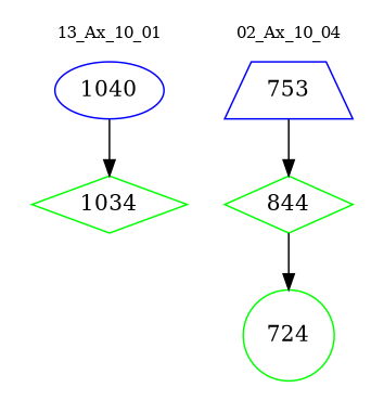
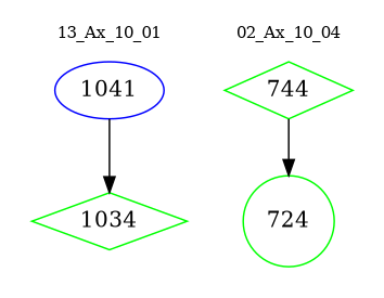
  digraph {
    node [color=green shape=diamond]
    edge [color=black]
-   n1 [color=blue label=1040 shape=ellipse]
+   n1 [color=blue label=1041 shape=ellipse]
    n2 [label=1034]
-   n3 [color=blue label=753 shape=trapezium]
-   n4 [label=844]
+   n4 [label=744]
    n5 [label=724 shape=circle]
    subgraph cluster_1 {
      color=white
      fontsize=10
      label="13_Ax_10_01"
      n1
      n2
    }
    subgraph cluster_2 {
      color=white
      fontsize=10
      label="02_Ax_10_04"
-     n3
      n4
      n5
    }
    n1 -> n2
-   n3 -> n4
    n4 -> n5
  }
